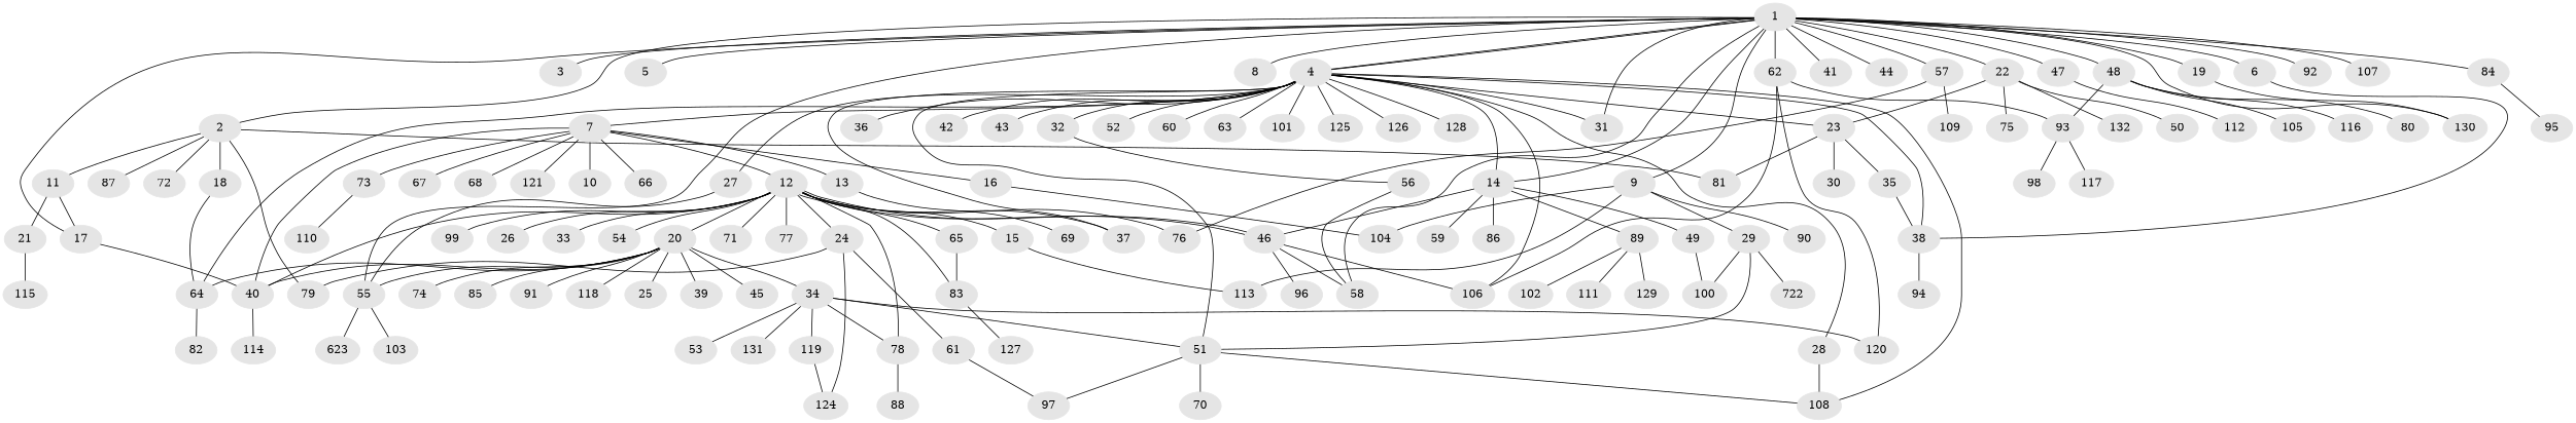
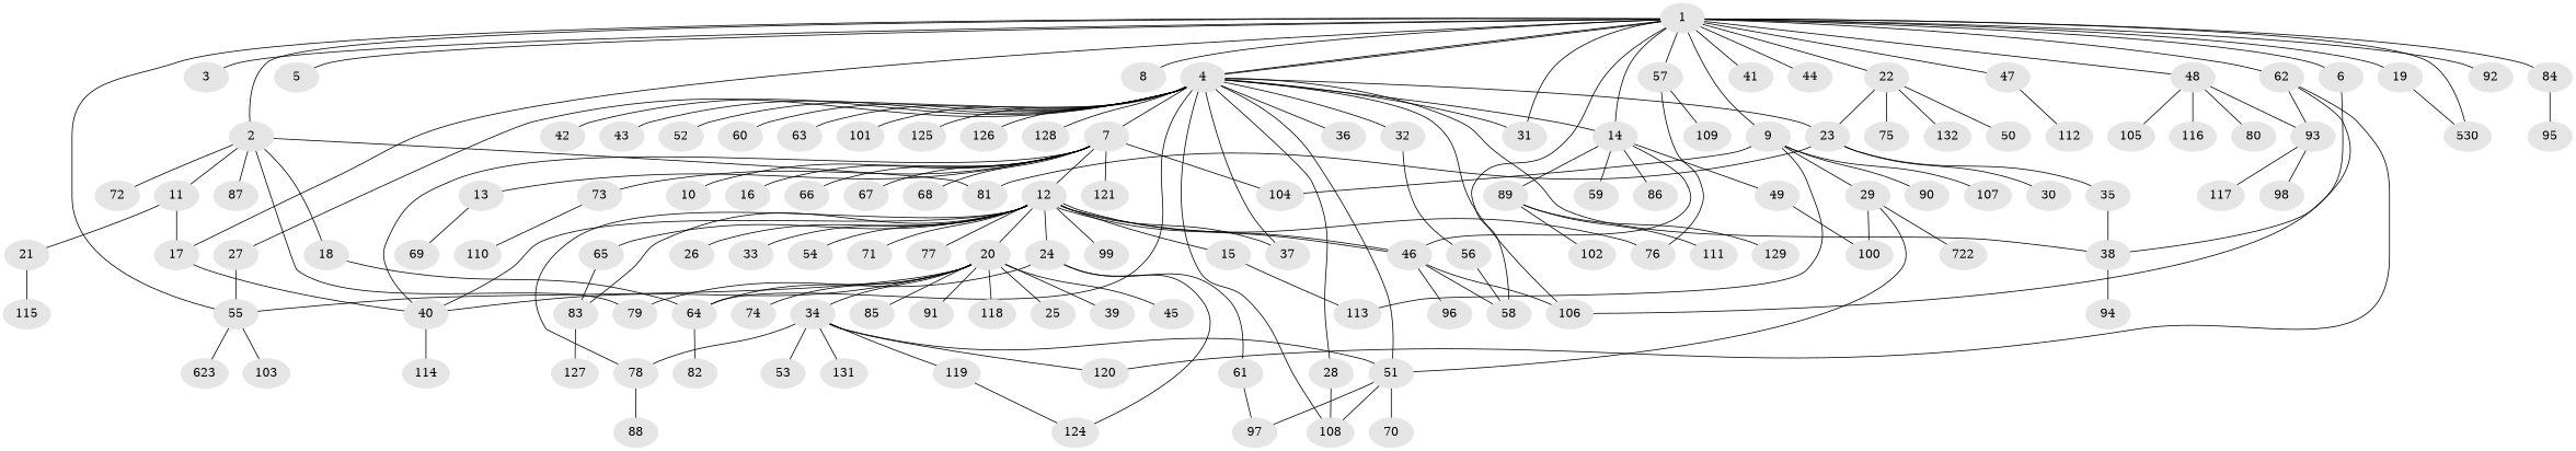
  graph {
    node [color=gray90 style=filled]
    1
    2
    3
    4
    5
    6
    8
    9
    14
    17
    19
    22
    31
    41
    44
    47
    48
    55
    57
    58
    62
    84
    92
    107
-   130
+   130 [label=530]
    11
    18
    72
    79
    81
    87
    7
    23
    27
    28
    32
    36
    37
    38
    42
    43
    51
    52
    60
    63
    64
    101
    106
    108
    125
    126
    128
    104
    29
    90
    113
    46
    49
    59
    86
    89
    40
    50
    75
    132
    112
    80
    93
    105
    116
    103
    n72 [label=623]
    76
    109
    120
    95
    21
    10
    12
    13
    16
    66
    67
    68
    73
    121
    30
    35
    56
    94
    70
    97
    82
    15
    20
    24
    26
    33
    54
    65
    71
    77
    78
    83
    99
    69
    114
    110
    n109 [label=722]
    100
    115
    25
    34
    39
    45
    74
    85
    91
    118
    61
    124
    96
    88
    127
    102
    111
    129
    53
    119
    131
    98
    117
    1 -- 2
    1 -- 3
    1 -- 4
    1 -- 4
    1 -- 5
    1 -- 6
    1 -- 8
    1 -- 9
    1 -- 14
    1 -- 17
    1 -- 19
    1 -- 22
    1 -- 31
    1 -- 41
    1 -- 44
    1 -- 47
    1 -- 48
    1 -- 55
    1 -- 57
    1 -- 58
    1 -- 62
    1 -- 84
    1 -- 92
-   1 -- 107
+   9 -- 107
    1 -- 130
    2 -- 11
    2 -- 18
    2 -- 72
    2 -- 79
    2 -- 81
    2 -- 87
    4 -- 14
    4 -- 31
    4 -- 7
    4 -- 23
    4 -- 27
    4 -- 28
    4 -- 32
    4 -- 36
    4 -- 37
    4 -- 38
    4 -- 42
    4 -- 43
    4 -- 51
    4 -- 52
    4 -- 60
    4 -- 63
    4 -- 64
    4 -- 101
    4 -- 106
    4 -- 108
    4 -- 125
    4 -- 126
    4 -- 128
    6 -- 38
    9 -- 104
    9 -- 29
    9 -- 90
    9 -- 113
    14 -- 46
    14 -- 49
    14 -- 59
    14 -- 86
    14 -- 89
    17 -- 40
    19 -- 130
    22 -- 23
    22 -- 50
    22 -- 75
    22 -- 132
    47 -- 112
    48 -- 80
    48 -- 93
    48 -- 105
    48 -- 116
    55 -- 103
    55 -- n72
    57 -- 76
    57 -- 109
    62 -- 106
    62 -- 93
    62 -- 120
    84 -- 95
    11 -- 17
    11 -- 21
    18 -- 64
-   16 -- 104
+   7 -- 104
    7 -- 40
    7 -- 10
    7 -- 12
    7 -- 13
    7 -- 16
    7 -- 66
    7 -- 67
    7 -- 68
    7 -- 73
    7 -- 121
    23 -- 81
    23 -- 30
    23 -- 35
    27 -- 55
    28 -- 108
    32 -- 56
    38 -- 94
    51 -- 108
    51 -- 70
    51 -- 97
    64 -- 82
    29 -- 51
    29 -- n109
    29 -- 100
    46 -- 58
    46 -- 106
    46 -- 96
    49 -- 100
    89 -- 102
    89 -- 111
    89 -- 129
    40 -- 114
    93 -- 98
    93 -- 117
    21 -- 115
    12 -- 37
    12 -- 46
    12 -- 46
    12 -- 40
    12 -- 76
    12 -- 15
    12 -- 20
    12 -- 24
    12 -- 26
    12 -- 33
    12 -- 54
    12 -- 65
    12 -- 71
    12 -- 77
    12 -- 78
    12 -- 83
    12 -- 99
    13 -- 69
    73 -- 110
    35 -- 38
    56 -- 58
    15 -- 113
    20 -- 55
    20 -- 64
    20 -- 40
    20 -- 25
    20 -- 34
    20 -- 39
    20 -- 45
    20 -- 74
    20 -- 85
    20 -- 91
    20 -- 118
    24 -- 79
    24 -- 61
    24 -- 124
    65 -- 83
    78 -- 88
    83 -- 127
    34 -- 51
    34 -- 120
    34 -- 78
    34 -- 53
    34 -- 119
    34 -- 131
    61 -- 97
    119 -- 124
  }
